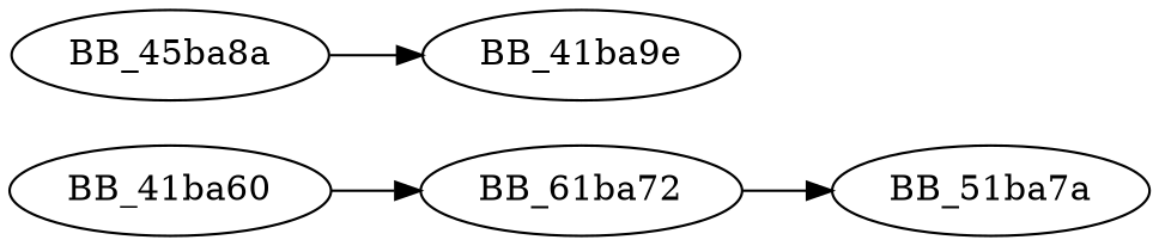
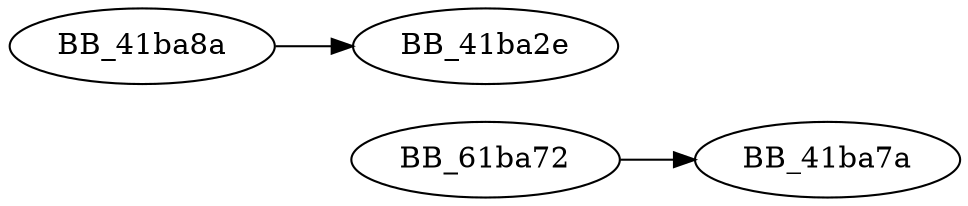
  digraph {
    rankdir=LR
    n1 [label=BB_61ba72]
-   BB_41ba60
-   BB_41ba7a [label=BB_51ba7a]
-   BB_41ba8a [label=BB_45ba8a]
-   BB_41ba9e
+   BB_41ba7a
+   BB_41ba8a
+   BB_41ba9e [label=BB_41ba2e]
    n1 -> BB_41ba7a
-   BB_41ba60 -> n1
    BB_41ba8a -> BB_41ba9e
  }
